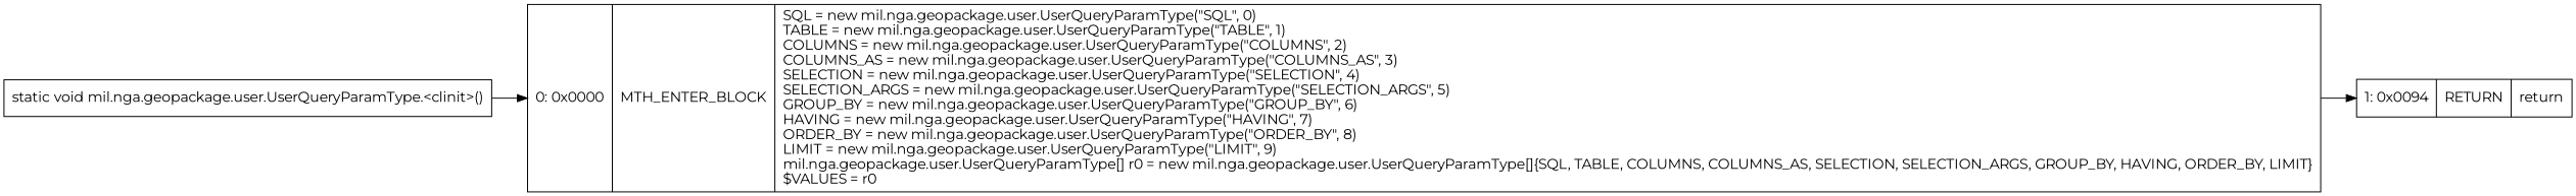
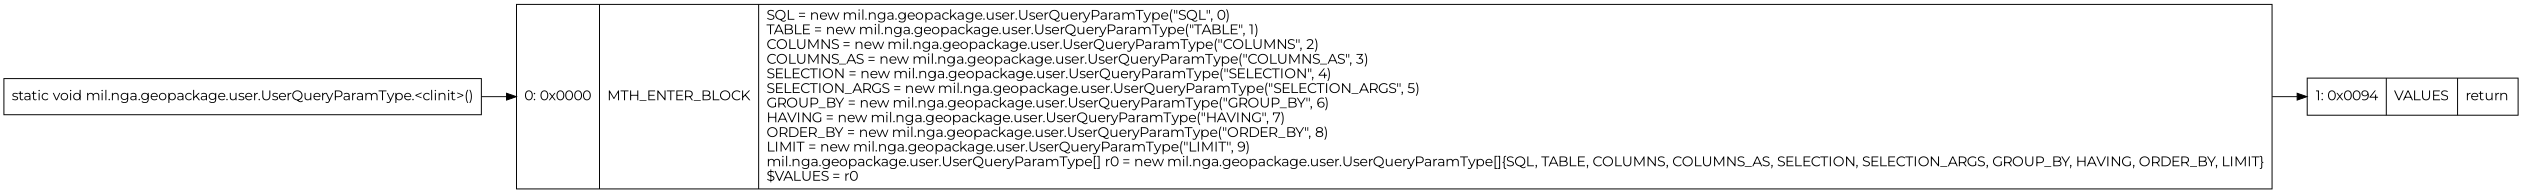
  digraph {
    rankdir=LR
    fontname=Montserrat
    node [shape=record fontname=Montserrat]
    edge [fontname=Montserrat]
    n1 [label="{0\:\ 0x0000|MTH_ENTER_BLOCK\l|SQL = new mil.nga.geopackage.user.UserQueryParamType(\"SQL\", 0)\lTABLE = new mil.nga.geopackage.user.UserQueryParamType(\"TABLE\", 1)\lCOLUMNS = new mil.nga.geopackage.user.UserQueryParamType(\"COLUMNS\", 2)\lCOLUMNS_AS = new mil.nga.geopackage.user.UserQueryParamType(\"COLUMNS_AS\", 3)\lSELECTION = new mil.nga.geopackage.user.UserQueryParamType(\"SELECTION\", 4)\lSELECTION_ARGS = new mil.nga.geopackage.user.UserQueryParamType(\"SELECTION_ARGS\", 5)\lGROUP_BY = new mil.nga.geopackage.user.UserQueryParamType(\"GROUP_BY\", 6)\lHAVING = new mil.nga.geopackage.user.UserQueryParamType(\"HAVING\", 7)\lORDER_BY = new mil.nga.geopackage.user.UserQueryParamType(\"ORDER_BY\", 8)\lLIMIT = new mil.nga.geopackage.user.UserQueryParamType(\"LIMIT\", 9)\lmil.nga.geopackage.user.UserQueryParamType[] r0 = new mil.nga.geopackage.user.UserQueryParamType[]\{SQL, TABLE, COLUMNS, COLUMNS_AS, SELECTION, SELECTION_ARGS, GROUP_BY, HAVING, ORDER_BY, LIMIT\}\l$VALUES = r0\l}"]
-   n2 [label="{1\:\ 0x0094|RETURN\l|return\l}"]
+   n2 [label="{1\:\ 0x0094|VALUES\l|return\l}"]
    n3 [label="{static void mil.nga.geopackage.user.UserQueryParamType.\<clinit\>() }"]
    n1 -> n2
    n3 -> n1
  }
